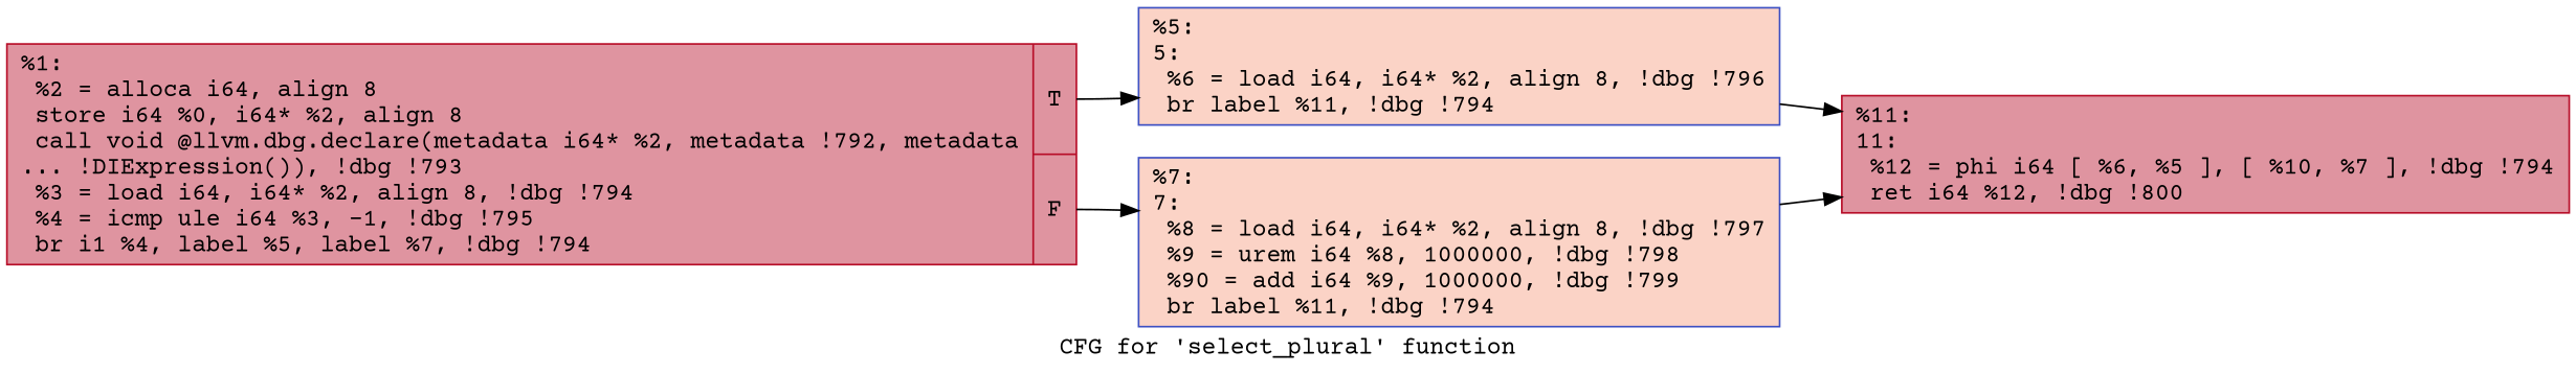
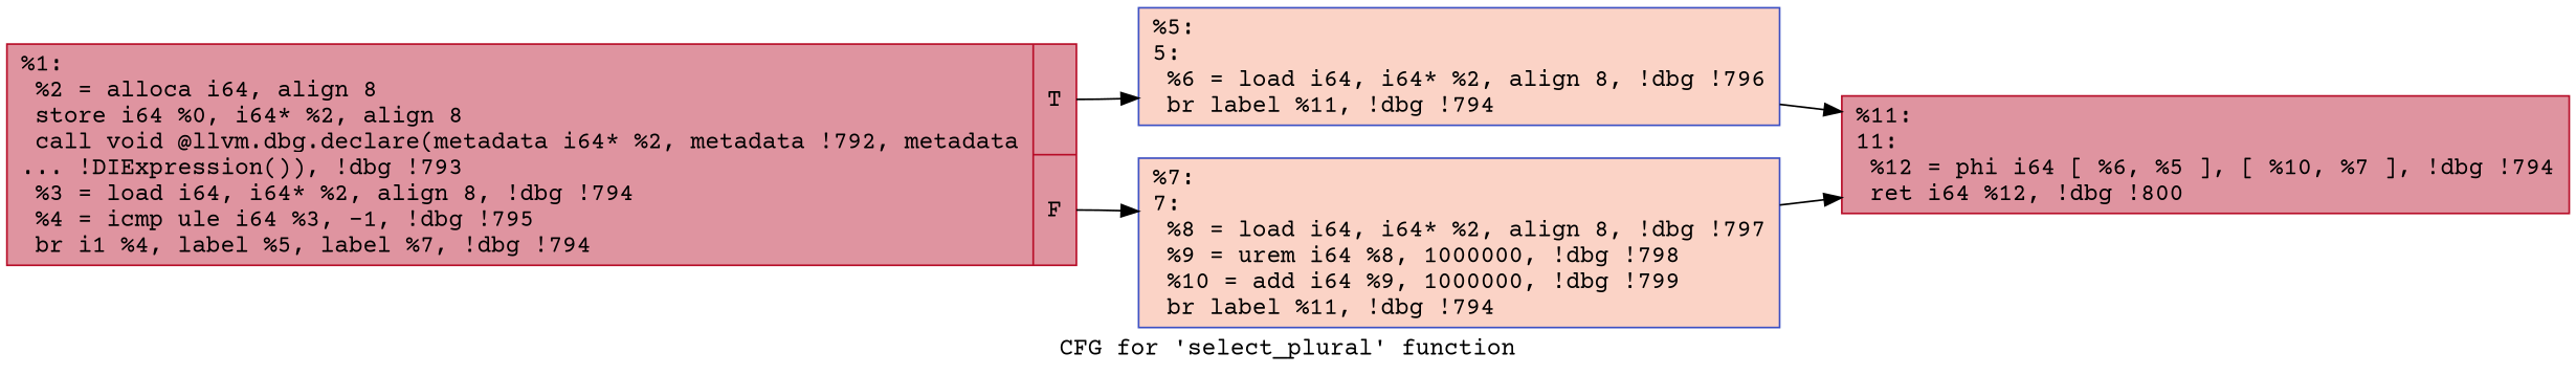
  digraph {
    label="CFG for 'select_plural' function"
    rankdir=LR
    fontname="Courier Prime"
    node [color="#b70d28ff" fillcolor="#b70d2870" shape=record style=filled fontname="Courier Prime"]
    edge [fontname="Courier Prime"]
    n1 [label="{%1:\l  %2 = alloca i64, align 8\l  store i64 %0, i64* %2, align 8\l  call void @llvm.dbg.declare(metadata i64* %2, metadata !792, metadata\l... !DIExpression()), !dbg !793\l  %3 = load i64, i64* %2, align 8, !dbg !794\l  %4 = icmp ule i64 %3, -1, !dbg !795\l  br i1 %4, label %5, label %7, !dbg !794\l|{<s0>T|<s1>F}}"]
    n2 [color="#3d50c3ff" fillcolor="#f59c7d70" label="{%5:\l5:                                                \l  %6 = load i64, i64* %2, align 8, !dbg !796\l  br label %11, !dbg !794\l}"]
-   n3 [color="#3d50c3ff" fillcolor="#f59c7d70" label="{%7:\l7:                                                \l  %8 = load i64, i64* %2, align 8, !dbg !797\l  %9 = urem i64 %8, 1000000, !dbg !798\l  %90 = add i64 %9, 1000000, !dbg !799\l  br label %11, !dbg !794\l}"]
+   n3 [color="#3d50c3ff" fillcolor="#f59c7d70" label="{%7:\l7:                                                \l  %8 = load i64, i64* %2, align 8, !dbg !797\l  %9 = urem i64 %8, 1000000, !dbg !798\l  %10 = add i64 %9, 1000000, !dbg !799\l  br label %11, !dbg !794\l}"]
    n4 [label="{%11:\l11:                                               \l  %12 = phi i64 [ %6, %5 ], [ %10, %7 ], !dbg !794\l  ret i64 %12, !dbg !800\l}"]
    n1 -> n2 [tailport=s0]
    n1 -> n3 [tailport=s1]
    n2 -> n4
    n3 -> n4
  }
